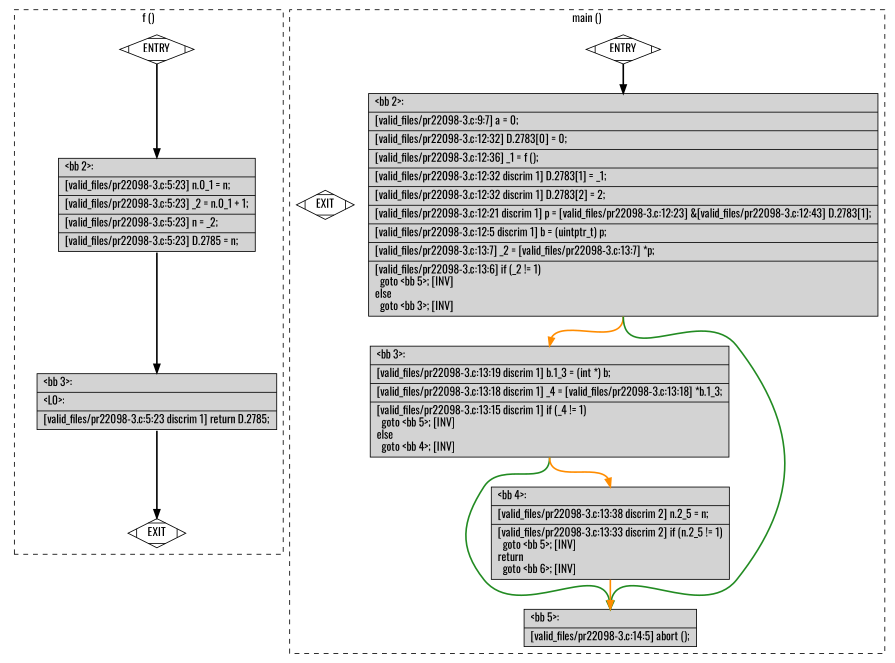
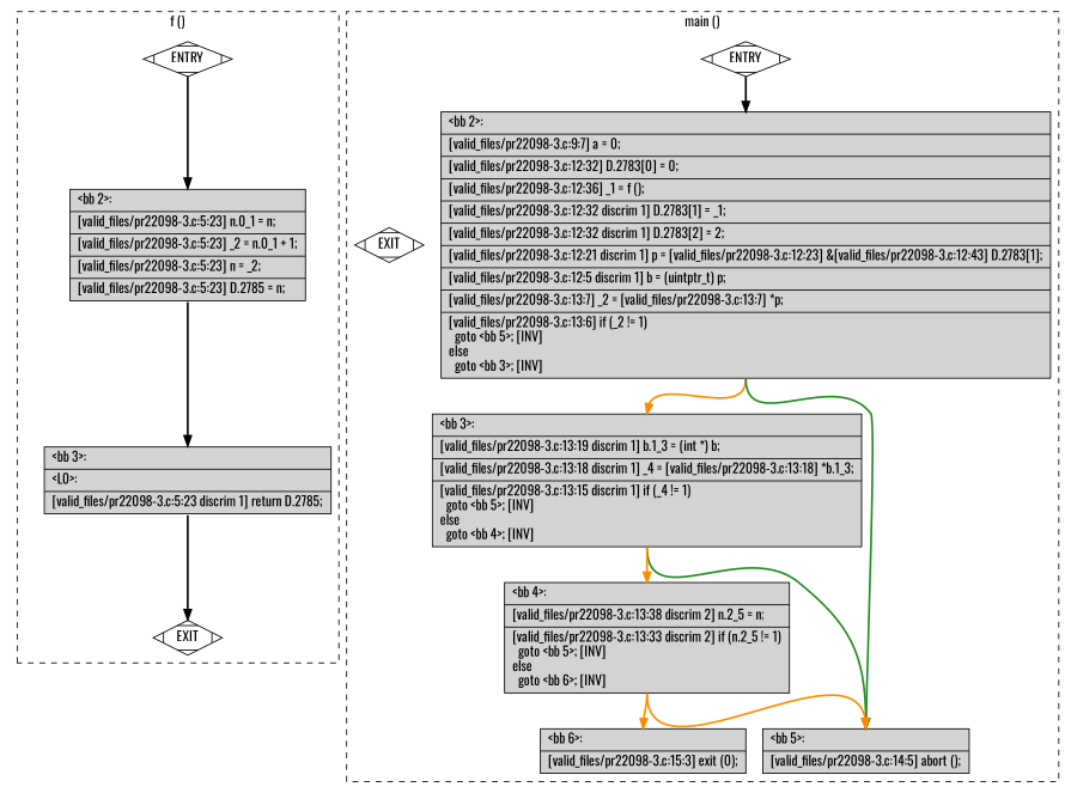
  digraph {
    fontname=Oswald
    node [fillcolor=lightgrey fontname=Oswald shape=record style=filled]
    edge [constraint=true fontname=Oswald headport=n style="solid,bold" tailport=s color=black weight=10]
    n1 [fillcolor=white label=ENTRY shape=Mdiamond]
    n2 [fillcolor=white label=EXIT shape=Mdiamond]
    n3 [label="{\<bb\ 2\>:\l|[valid_files/pr22098-3.c:5:23]\ n.0_1\ =\ n;\l|[valid_files/pr22098-3.c:5:23]\ _2\ =\ n.0_1\ +\ 1;\l|[valid_files/pr22098-3.c:5:23]\ n\ =\ _2;\l|[valid_files/pr22098-3.c:5:23]\ D.2785\ =\ n;\l}"]
    n4 [label="{\<bb\ 3\>:\l|\<L0\>:\l|[valid_files/pr22098-3.c:5:23\ discrim\ 1]\ return\ D.2785;\l}"]
    n5 [fillcolor=white label=ENTRY shape=Mdiamond]
    n6 [fillcolor=white label=EXIT shape=Mdiamond]
    n7 [label="{\<bb\ 2\>:\l|[valid_files/pr22098-3.c:9:7]\ a\ =\ 0;\l|[valid_files/pr22098-3.c:12:32]\ D.2783[0]\ =\ 0;\l|[valid_files/pr22098-3.c:12:36]\ _1\ =\ f\ ();\l|[valid_files/pr22098-3.c:12:32\ discrim\ 1]\ D.2783[1]\ =\ _1;\l|[valid_files/pr22098-3.c:12:32\ discrim\ 1]\ D.2783[2]\ =\ 2;\l|[valid_files/pr22098-3.c:12:21\ discrim\ 1]\ p\ =\ [valid_files/pr22098-3.c:12:23]\ &[valid_files/pr22098-3.c:12:43]\ D.2783[1];\l|[valid_files/pr22098-3.c:12:5\ discrim\ 1]\ b\ =\ (uintptr_t)\ p;\l|[valid_files/pr22098-3.c:13:7]\ _2\ =\ [valid_files/pr22098-3.c:13:7]\ *p;\l|[valid_files/pr22098-3.c:13:6]\ if\ (_2\ !=\ 1)\l\ \ goto\ \<bb\ 5\>;\ [INV]\lelse\l\ \ goto\ \<bb\ 3\>;\ [INV]\l}"]
    n8 [label="{\<bb\ 3\>:\l|[valid_files/pr22098-3.c:13:19\ discrim\ 1]\ b.1_3\ =\ (int\ *)\ b;\l|[valid_files/pr22098-3.c:13:18\ discrim\ 1]\ _4\ =\ [valid_files/pr22098-3.c:13:18]\ *b.1_3;\l|[valid_files/pr22098-3.c:13:15\ discrim\ 1]\ if\ (_4\ !=\ 1)\l\ \ goto\ \<bb\ 5\>;\ [INV]\lelse\l\ \ goto\ \<bb\ 4\>;\ [INV]\l}"]
    n9 [label="{\<bb\ 5\>:\l|[valid_files/pr22098-3.c:14:5]\ abort\ ();\l}"]
-   n10 [label="{\<bb\ 4\>:\l|[valid_files/pr22098-3.c:13:38\ discrim\ 2]\ n.2_5\ =\ n;\l|[valid_files/pr22098-3.c:13:33\ discrim\ 2]\ if\ (n.2_5\ !=\ 1)\l\ \ goto\ \<bb\ 5\>;\ [INV]\lreturn\l\ \ goto\ \<bb\ 6\>;\ [INV]\l}"]
+   n10 [label="{\<bb\ 4\>:\l|[valid_files/pr22098-3.c:13:38\ discrim\ 2]\ n.2_5\ =\ n;\l|[valid_files/pr22098-3.c:13:33\ discrim\ 2]\ if\ (n.2_5\ !=\ 1)\l\ \ goto\ \<bb\ 5\>;\ [INV]\lelse\l\ \ goto\ \<bb\ 6\>;\ [INV]\l}"]
+   n11 [label="{\<bb\ 6\>:\l|[valid_files/pr22098-3.c:15:3]\ exit\ (0);\l}"]
    subgraph cluster_1 {
      color=black
      label="f ()"
      style=dashed
      n1
      n2
      n3
      n4
    }
    subgraph cluster_2 {
      color=black
      label="main ()"
      style=dashed
      n5
      n6
      n7
      n8
      n9
      n10
+     n11
    }
    n1 -> n2 [style=invis color="" weight=""]
    n1 -> n3 [weight=100]
    n3 -> n4 [weight=100]
    n4 -> n2
    n5 -> n6 [style=invis color="" weight=""]
    n5 -> n7 [weight=100]
    n7 -> n8 [color=darkorange]
    n7 -> n9 [color=forestgreen]
    n8 -> n9 [color=forestgreen]
    n8 -> n10 [color=darkorange]
    n10 -> n9 [color=darkorange]
+   n10 -> n11 [color=darkorange]
  }
